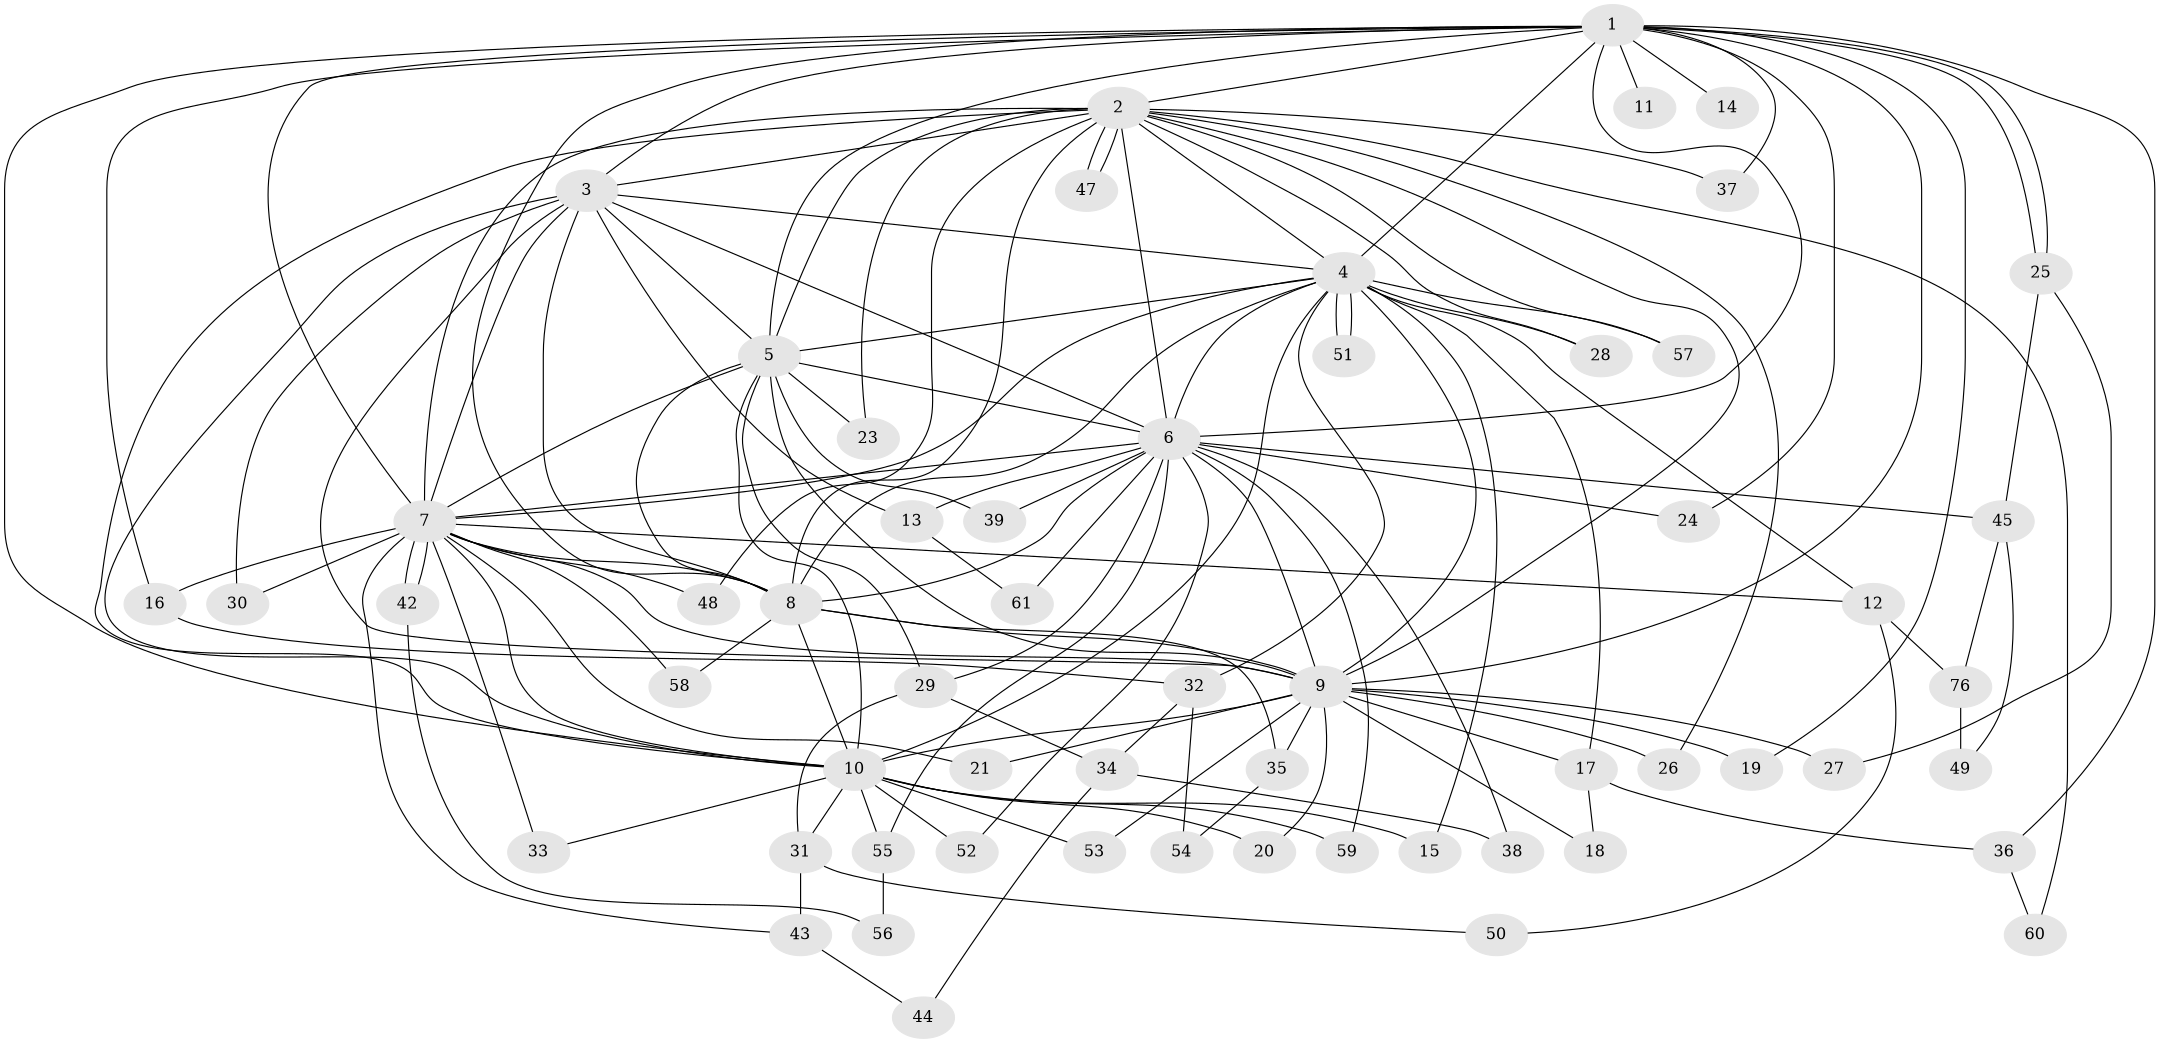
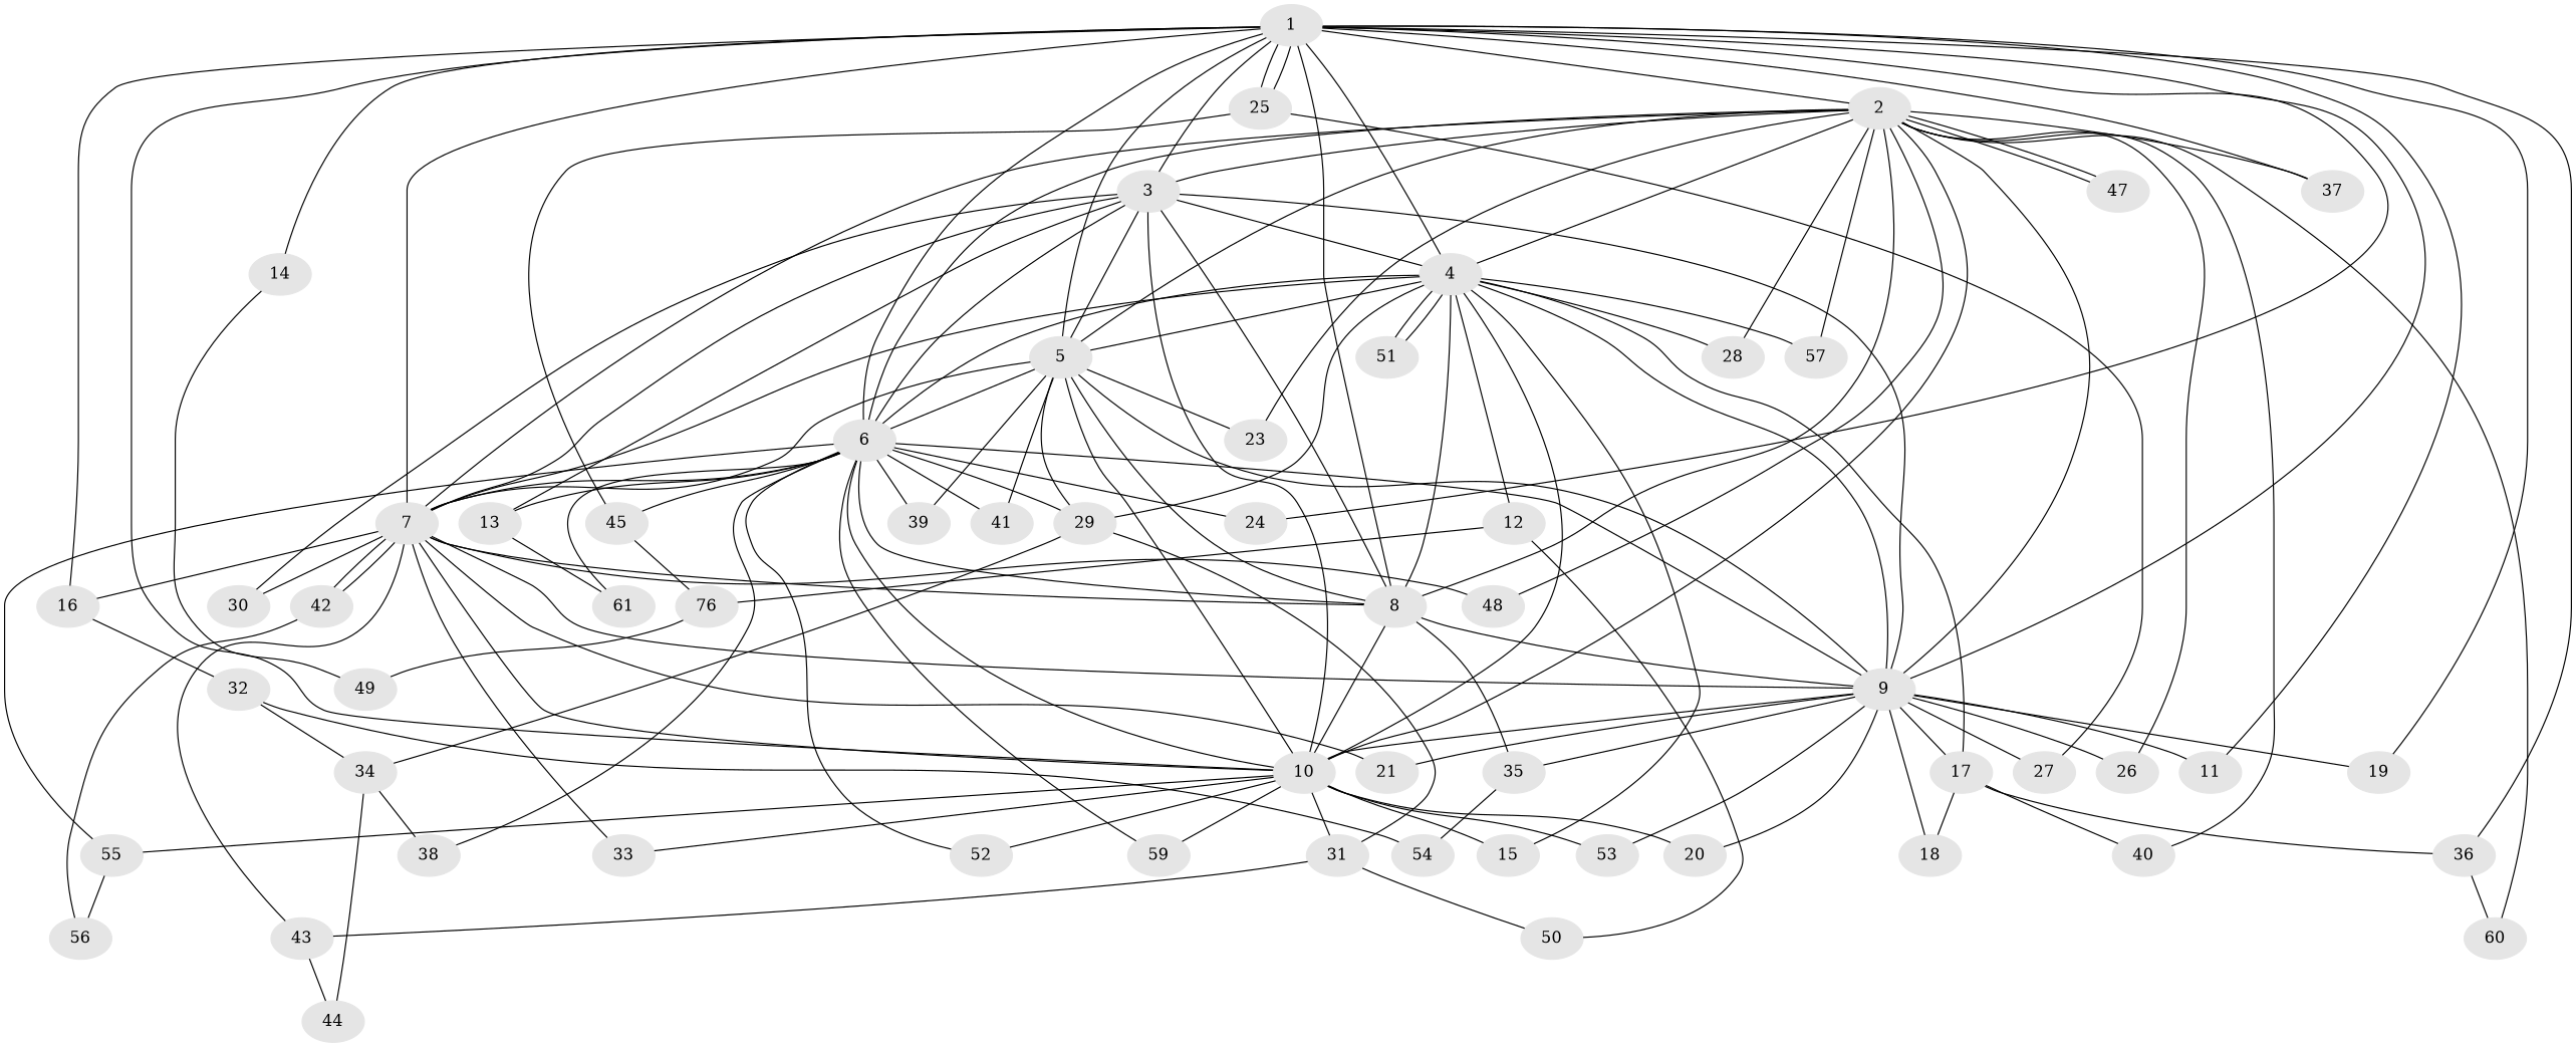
  graph {
    node [color=gray90 style=filled]
    1
    2
    3
    4
    5
    6
    7
    8
    9
    10
    11
    14
    16
    19
    24
    25
    36
    37
    23
    26
    28
+   40
    47
    48
    57
    60
    13
    30
    12
    15
    17
    32
    51
    29
    39
+   41
    38
    45
    52
    55
    59
    61
    21
    33
    42
    43
-   58
    35
    18
    20
    27
    53
    31
    49
    n55 [label=76]
    50
    34
    54
    56
    44
    1 -- 2
    1 -- 3
    1 -- 4
    1 -- 5
    1 -- 6
    1 -- 7
    1 -- 8
    1 -- 9
    1 -- 10
    1 -- 11
    1 -- 14
    1 -- 16
    1 -- 19
    1 -- 24
    1 -- 25
    1 -- 25
    1 -- 36
    1 -- 37
    2 -- 3
    2 -- 4
    2 -- 5
    2 -- 6
    2 -- 7
    2 -- 8
    2 -- 9
    2 -- 10
    2 -- 37
    2 -- 23
    2 -- 26
    2 -- 28
+   2 -- 40
    2 -- 47
    2 -- 47
    2 -- 48
    2 -- 57
    2 -- 60
    3 -- 4
    3 -- 5
    3 -- 6
    3 -- 7
    3 -- 8
    3 -- 9
    3 -- 10
    3 -- 13
    3 -- 30
    4 -- 5
    4 -- 6
    4 -- 7
    4 -- 8
    4 -- 9
    4 -- 10
    4 -- 28
    4 -- 57
    4 -- 12
    4 -- 15
    4 -- 17
-   4 -- 32
+   4 -- 29
    4 -- 51
    4 -- 51
    5 -- 6
    5 -- 7
    5 -- 8
    5 -- 9
    5 -- 10
    5 -- 23
    5 -- 29
    5 -- 39
+   5 -- 41
    6 -- 7
    6 -- 8
    6 -- 9
+   6 -- 10
    6 -- 24
    6 -- 13
    6 -- 29
    6 -- 39
+   6 -- 41
    6 -- 38
    6 -- 45
    6 -- 52
    6 -- 55
    6 -- 59
    6 -- 61
    7 -- 8
    7 -- 9
    7 -- 10
    7 -- 16
    7 -- 48
    7 -- 30
-   7 -- 12
    7 -- 21
    7 -- 33
    7 -- 42
    7 -- 42
    7 -- 43
-   7 -- 58
    8 -- 9
    8 -- 10
-   8 -- 58
    8 -- 35
    9 -- 10
+   9 -- 11
    9 -- 19
    9 -- 26
    9 -- 17
    9 -- 21
    9 -- 35
    9 -- 18
    9 -- 20
    9 -- 27
    9 -- 53
    10 -- 15
    10 -- 52
    10 -- 55
    10 -- 59
    10 -- 33
    10 -- 20
    10 -- 53
    10 -- 31
-   45 -- 49
+   14 -- 49
    16 -- 32
    25 -- 45
    25 -- 27
    36 -- 60
    13 -- 61
    12 -- n55
    12 -- 50
    17 -- 36
+   17 -- 40
    17 -- 18
    32 -- 34
    32 -- 54
    29 -- 31
    29 -- 34
    45 -- n55
    55 -- 56
    42 -- 56
    43 -- 44
    35 -- 54
    31 -- 43
    31 -- 50
    n55 -- 49
    34 -- 38
    34 -- 44
  }
